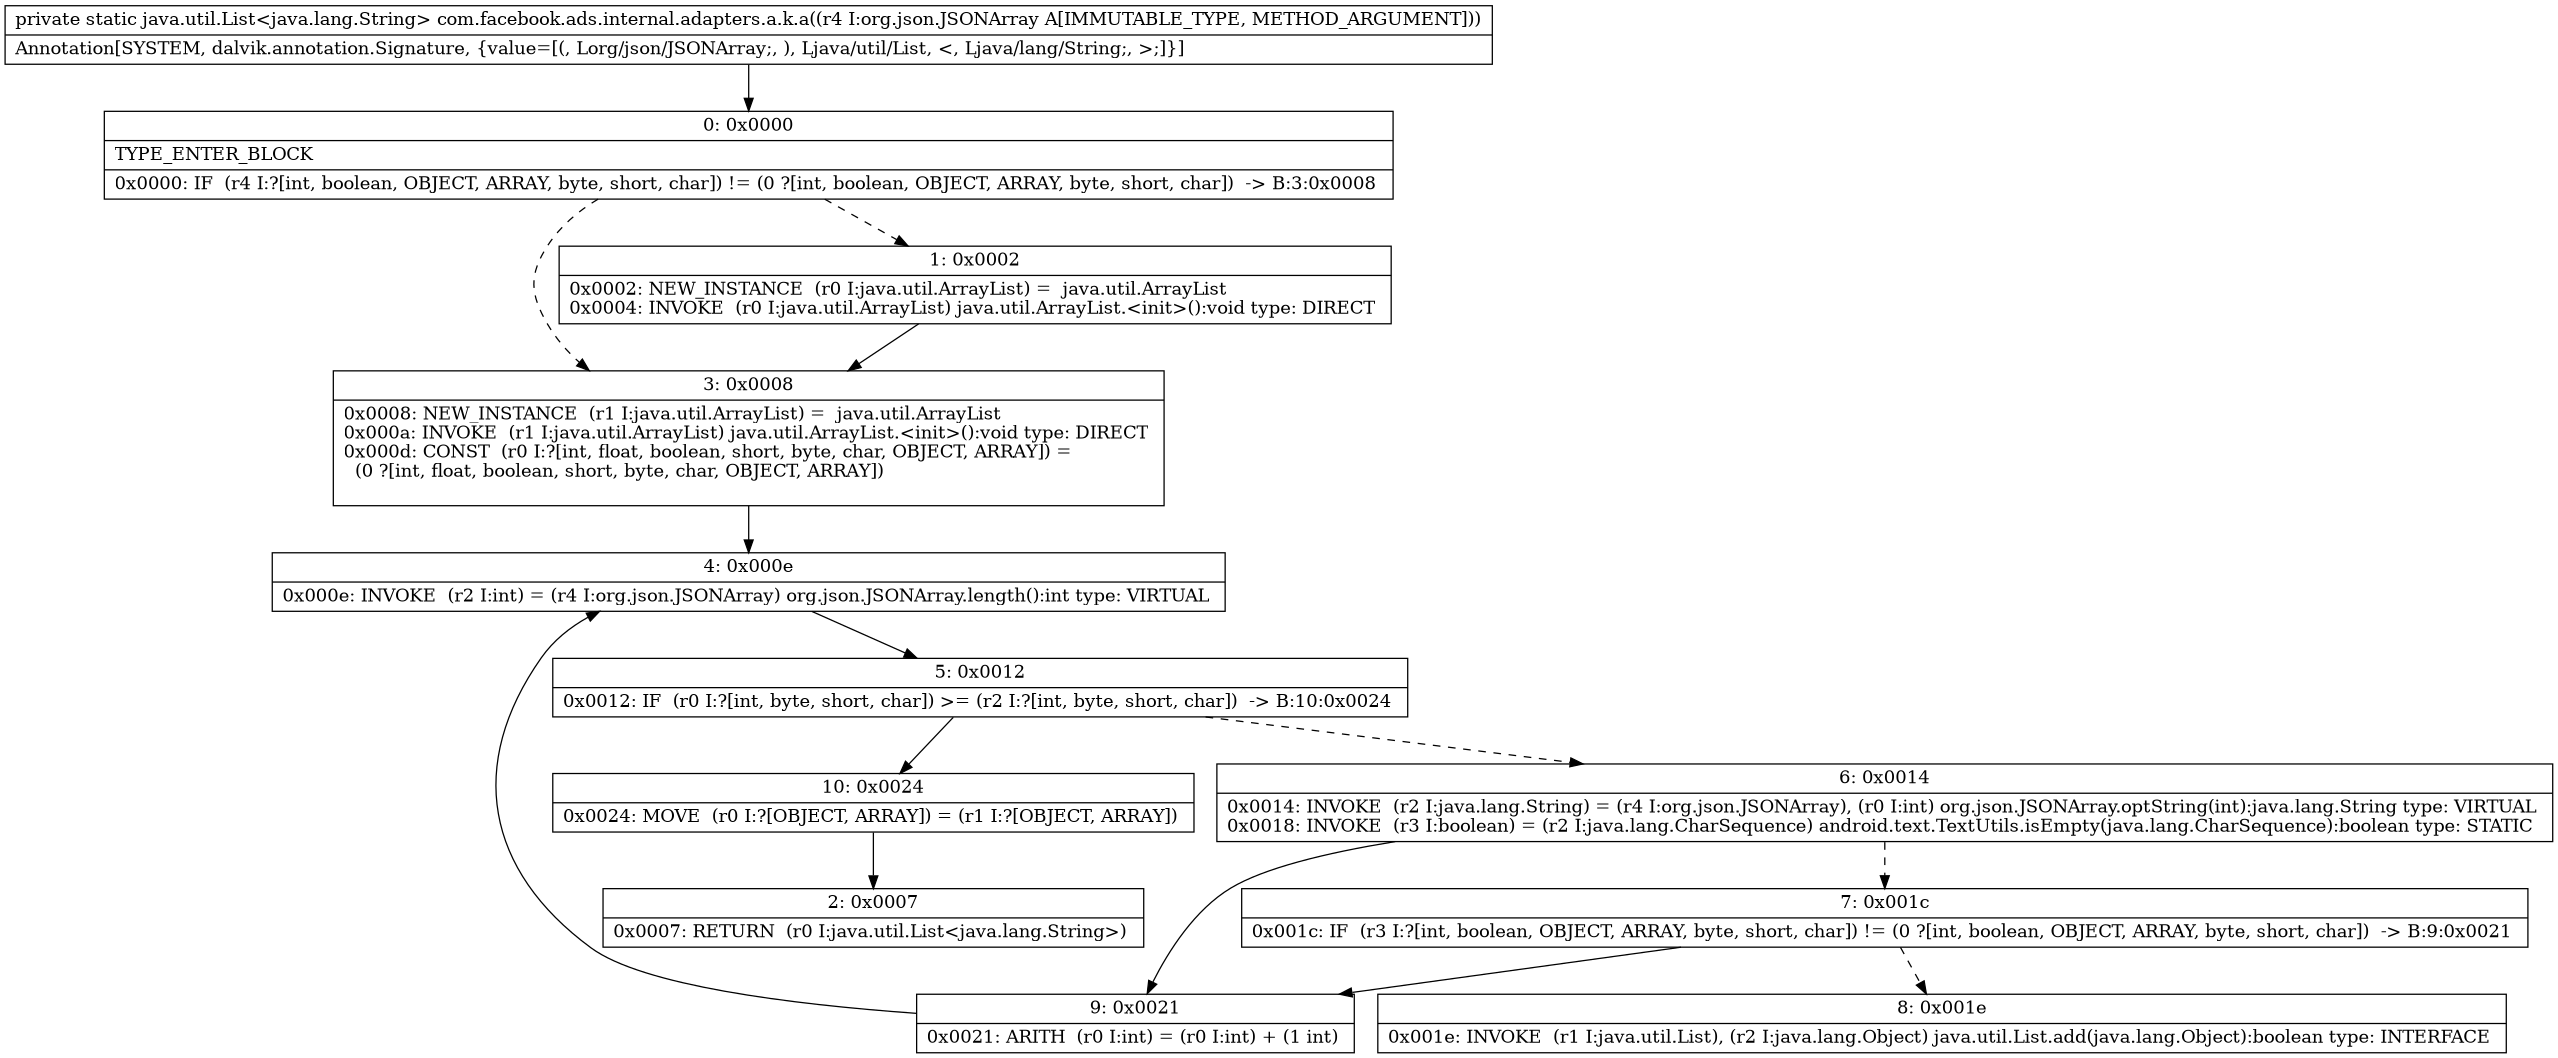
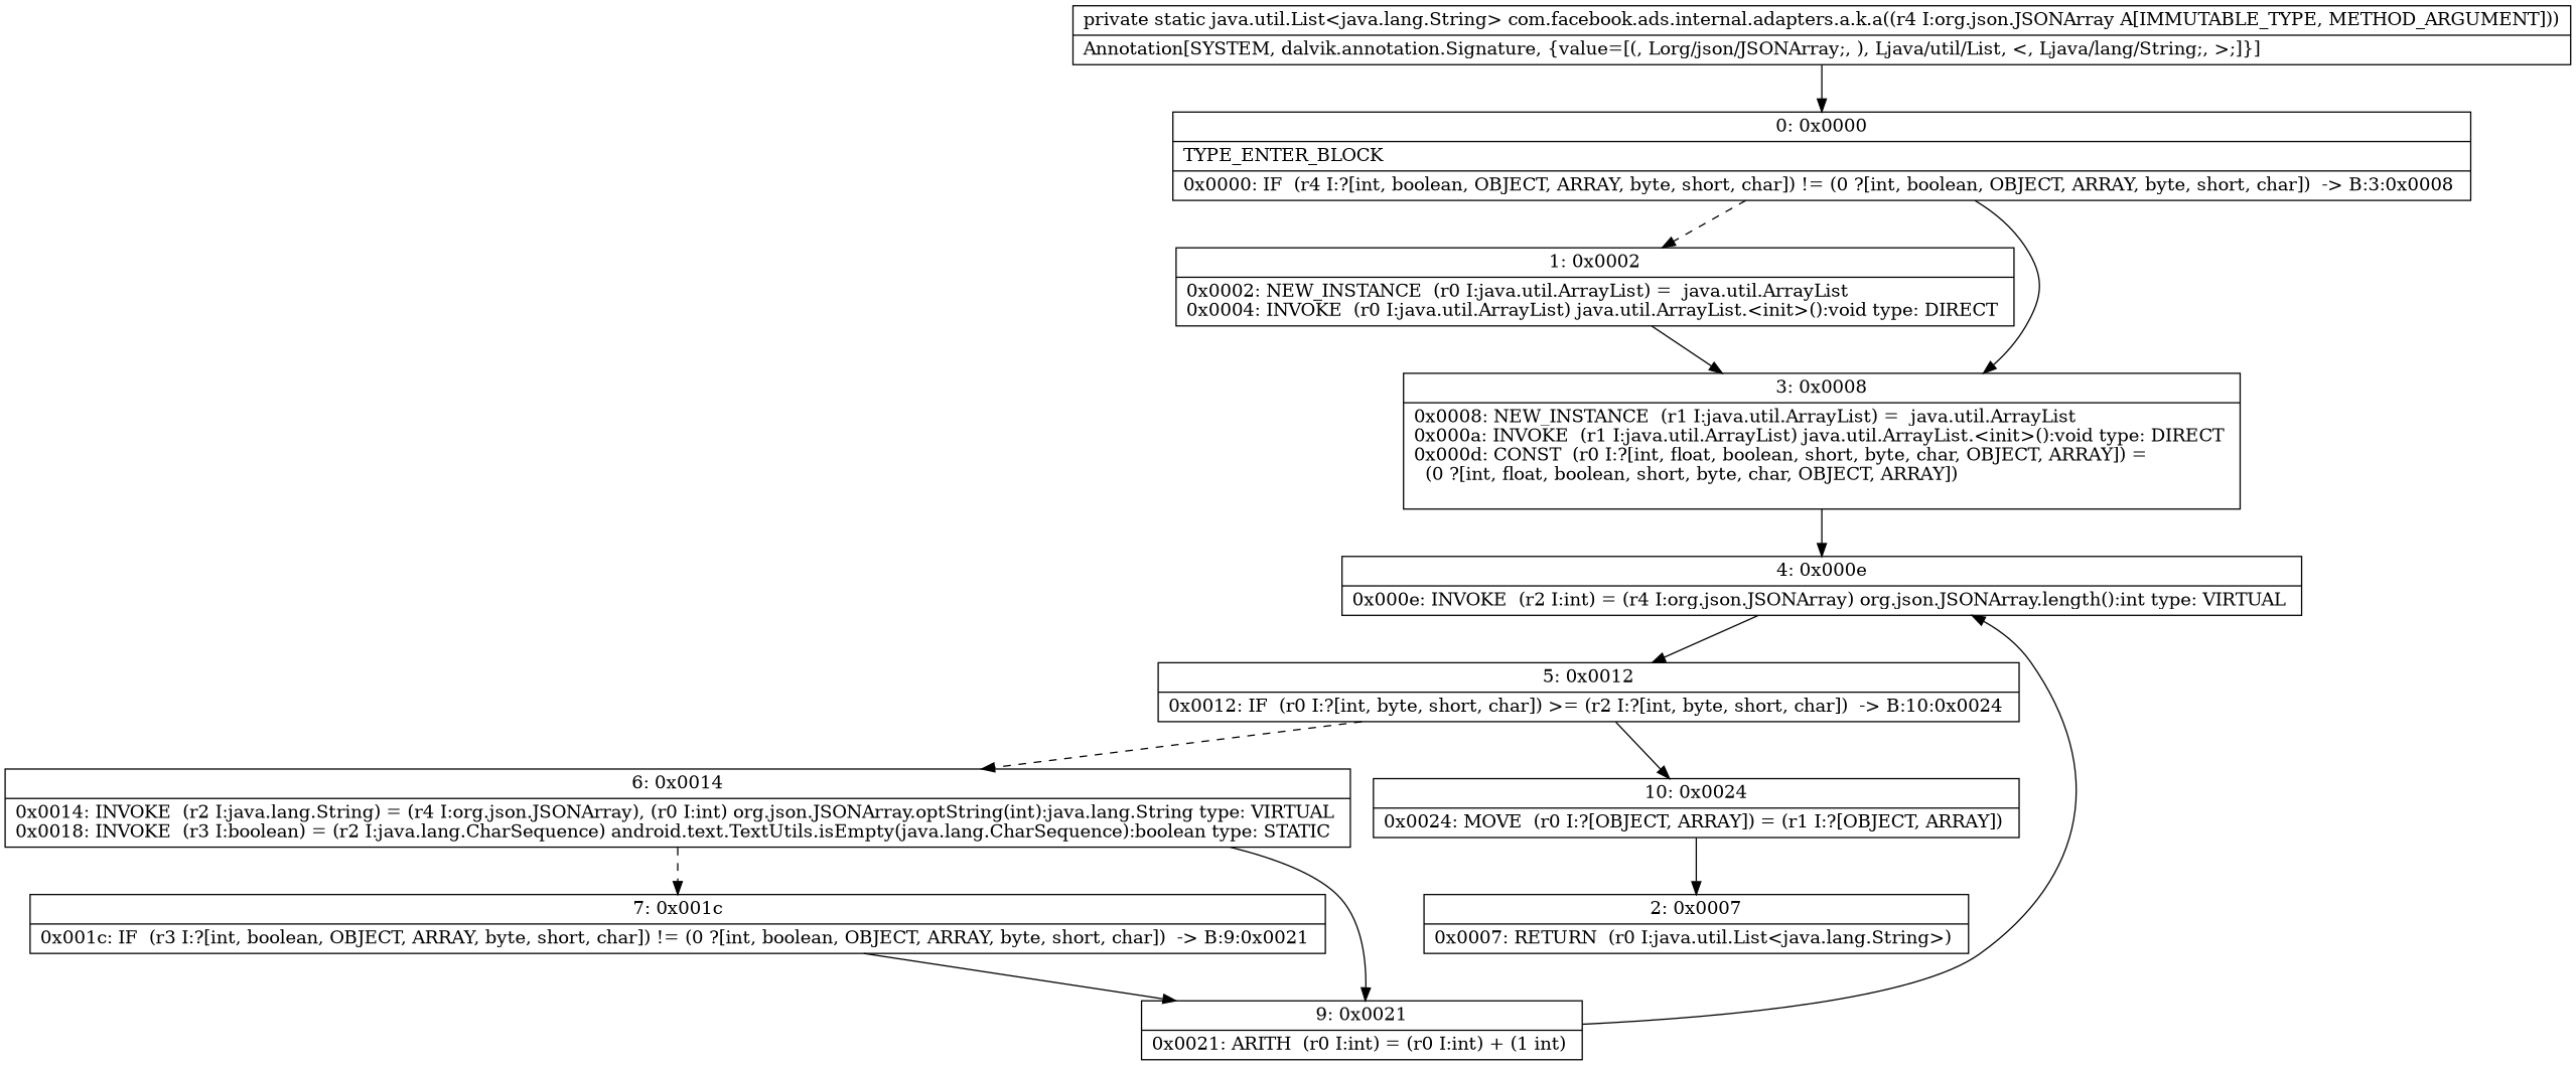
  digraph {
    node [shape=record]
    n1 [label="{0\:\ 0x0000|TYPE_ENTER_BLOCK\l|0x0000: IF  (r4 I:?[int, boolean, OBJECT, ARRAY, byte, short, char]) != (0 ?[int, boolean, OBJECT, ARRAY, byte, short, char])  \-\> B:3:0x0008 \l}"]
    n2 [label="{1\:\ 0x0002|0x0002: NEW_INSTANCE  (r0 I:java.util.ArrayList) =  java.util.ArrayList \l0x0004: INVOKE  (r0 I:java.util.ArrayList) java.util.ArrayList.\<init\>():void type: DIRECT \l}"]
    n3 [label="{3\:\ 0x0008|0x0008: NEW_INSTANCE  (r1 I:java.util.ArrayList) =  java.util.ArrayList \l0x000a: INVOKE  (r1 I:java.util.ArrayList) java.util.ArrayList.\<init\>():void type: DIRECT \l0x000d: CONST  (r0 I:?[int, float, boolean, short, byte, char, OBJECT, ARRAY]) = \l  (0 ?[int, float, boolean, short, byte, char, OBJECT, ARRAY])\l \l}"]
    n4 [label="{4\:\ 0x000e|0x000e: INVOKE  (r2 I:int) = (r4 I:org.json.JSONArray) org.json.JSONArray.length():int type: VIRTUAL \l}"]
    n5 [label="{2\:\ 0x0007|0x0007: RETURN  (r0 I:java.util.List\<java.lang.String\>) \l}"]
    n6 [label="{5\:\ 0x0012|0x0012: IF  (r0 I:?[int, byte, short, char]) \>= (r2 I:?[int, byte, short, char])  \-\> B:10:0x0024 \l}"]
    n7 [label="{6\:\ 0x0014|0x0014: INVOKE  (r2 I:java.lang.String) = (r4 I:org.json.JSONArray), (r0 I:int) org.json.JSONArray.optString(int):java.lang.String type: VIRTUAL \l0x0018: INVOKE  (r3 I:boolean) = (r2 I:java.lang.CharSequence) android.text.TextUtils.isEmpty(java.lang.CharSequence):boolean type: STATIC \l}"]
    n8 [label="{10\:\ 0x0024|0x0024: MOVE  (r0 I:?[OBJECT, ARRAY]) = (r1 I:?[OBJECT, ARRAY]) \l}"]
    n9 [label="{7\:\ 0x001c|0x001c: IF  (r3 I:?[int, boolean, OBJECT, ARRAY, byte, short, char]) != (0 ?[int, boolean, OBJECT, ARRAY, byte, short, char])  \-\> B:9:0x0021 \l}"]
    n10 [label="{9\:\ 0x0021|0x0021: ARITH  (r0 I:int) = (r0 I:int) + (1 int) \l}"]
-   n11 [label="{8\:\ 0x001e|0x001e: INVOKE  (r1 I:java.util.List), (r2 I:java.lang.Object) java.util.List.add(java.lang.Object):boolean type: INTERFACE \l}"]
    n12 [label="{private static java.util.List\<java.lang.String\> com.facebook.ads.internal.adapters.a.k.a((r4 I:org.json.JSONArray A[IMMUTABLE_TYPE, METHOD_ARGUMENT]))  | Annotation[SYSTEM, dalvik.annotation.Signature, \{value=[(, Lorg\/json\/JSONArray;, ), Ljava\/util\/List, \<, Ljava\/lang\/String;, \>;]\}]\l}"]
    n1 -> n2 [style=dashed]
-   n1 -> n3 [style=dashed]
+   n1 -> n3
    n2 -> n3
    n3 -> n4
    n4 -> n6
    n6 -> n7 [style=dashed]
    n6 -> n8
    n7 -> n9 [style=dashed]
    n7 -> n10
    n8 -> n5
    n9 -> n10
-   n9 -> n11 [style=dashed]
    n10 -> n4
    n12 -> n1
  }
